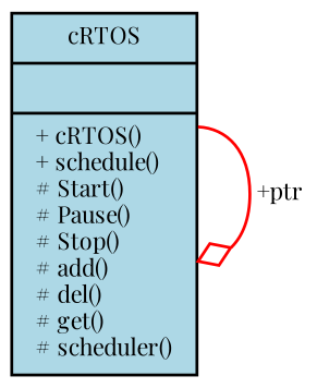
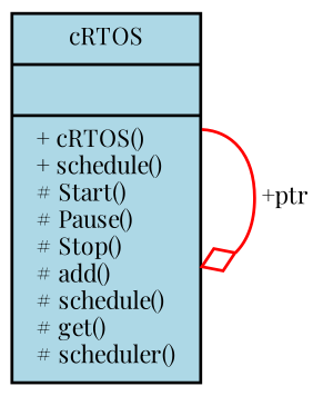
  digraph {
    fontname="Playfair Display"
-   n1 [color=black fillcolor=lightblue fontcolor=black fontname="Playfair Display" fontsize=8 height=0.2 label="{cRTOS\n||+ cRTOS()\l+ schedule()\l# Start()\l# Pause()\l# Stop()\l# add()\l# del()\l# get()\l# scheduler()\l}" shape=record style=filled width=0.4]
+   n1 [color=black fillcolor=lightblue fontcolor=black fontname="Playfair Display" fontsize=8 height=0.2 label="{cRTOS\n||+ cRTOS()\l+ schedule()\l# Start()\l# Pause()\l# Stop()\l# add()\l# schedule()\l# get()\l# scheduler()\l}" shape=record style=filled width=0.4]
    n1 -> n1 [arrowhead=odiamond color=red fontname="Playfair Display" fontsize=8 label=" +ptr" labelfontname=Sans labelfontsize=8 style=solid]
  }
